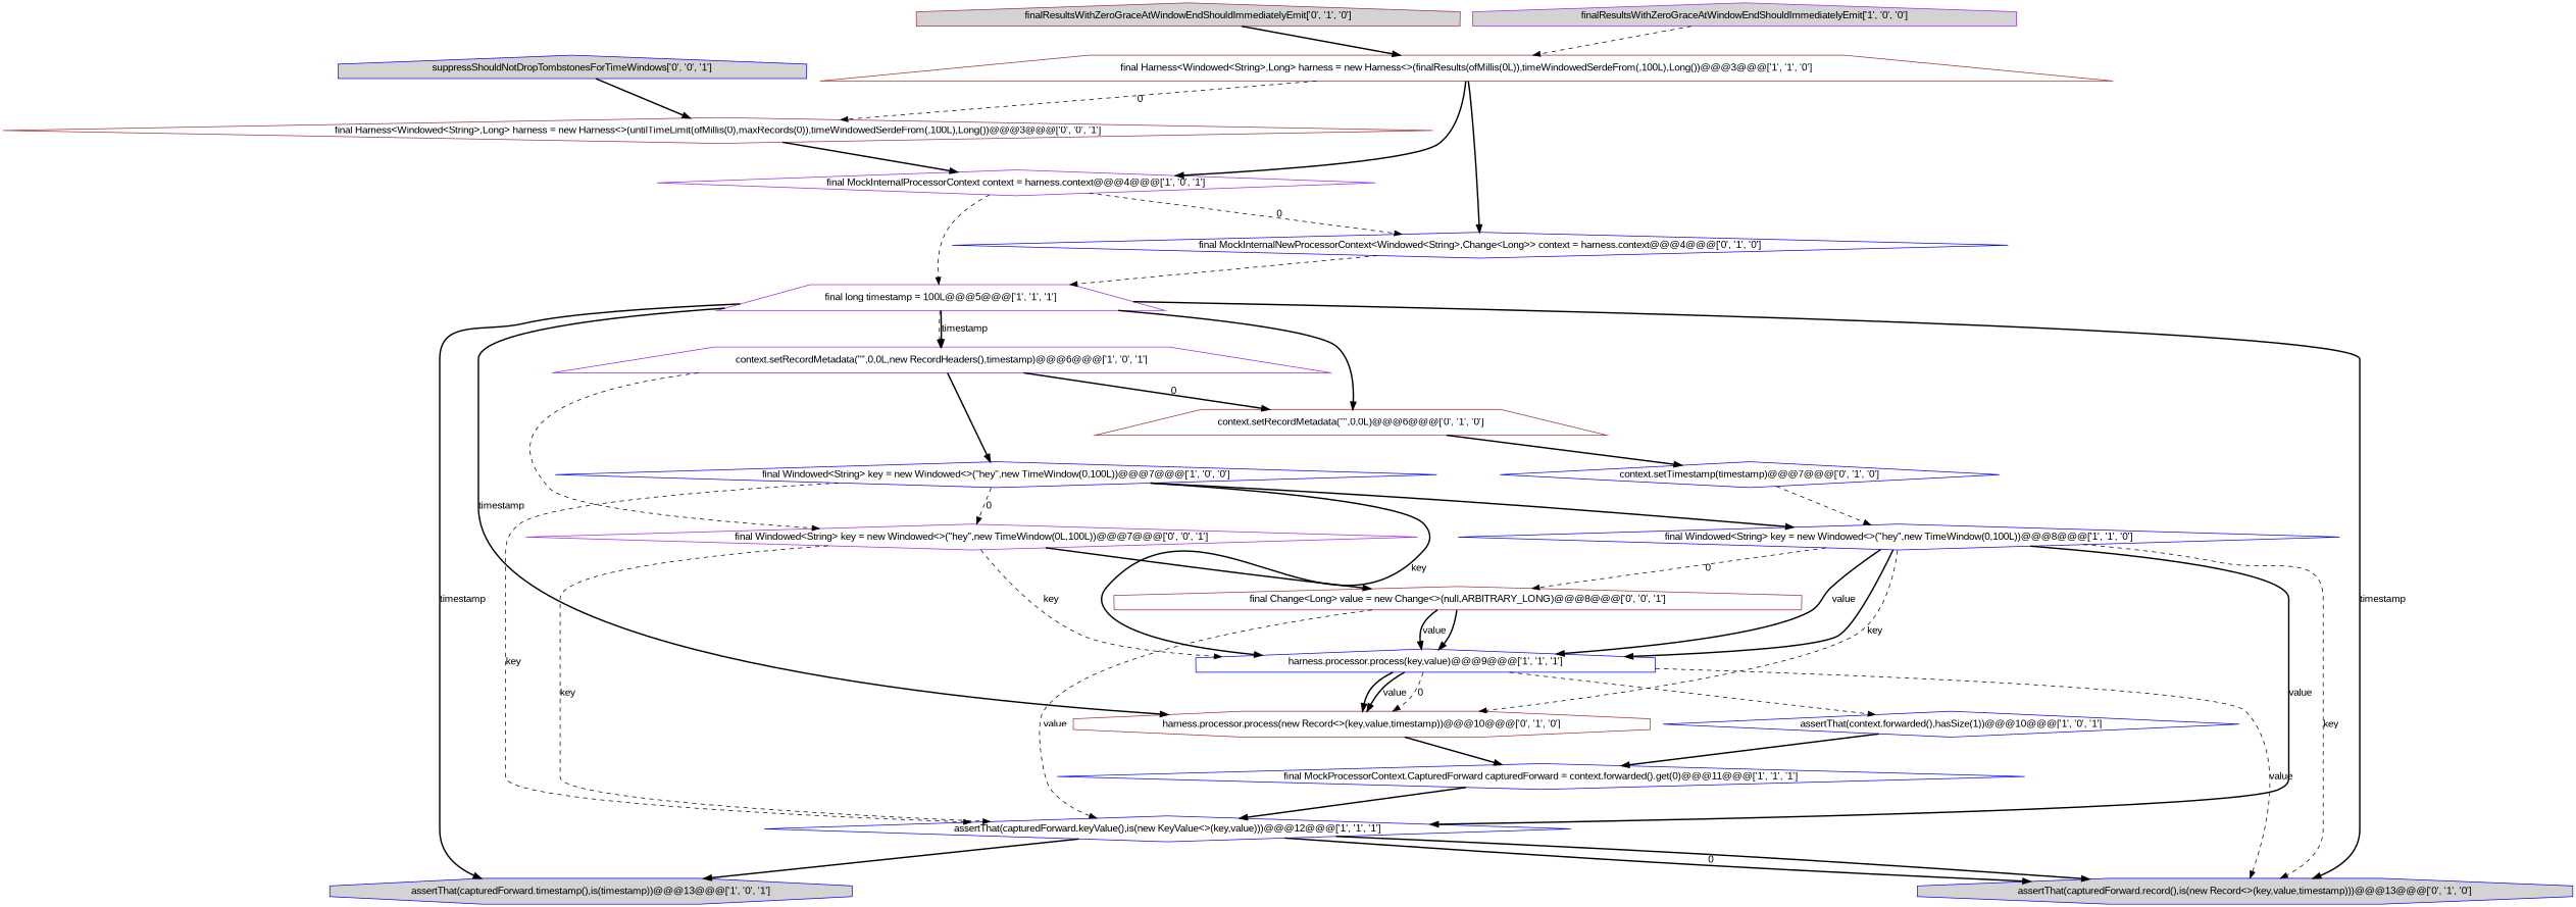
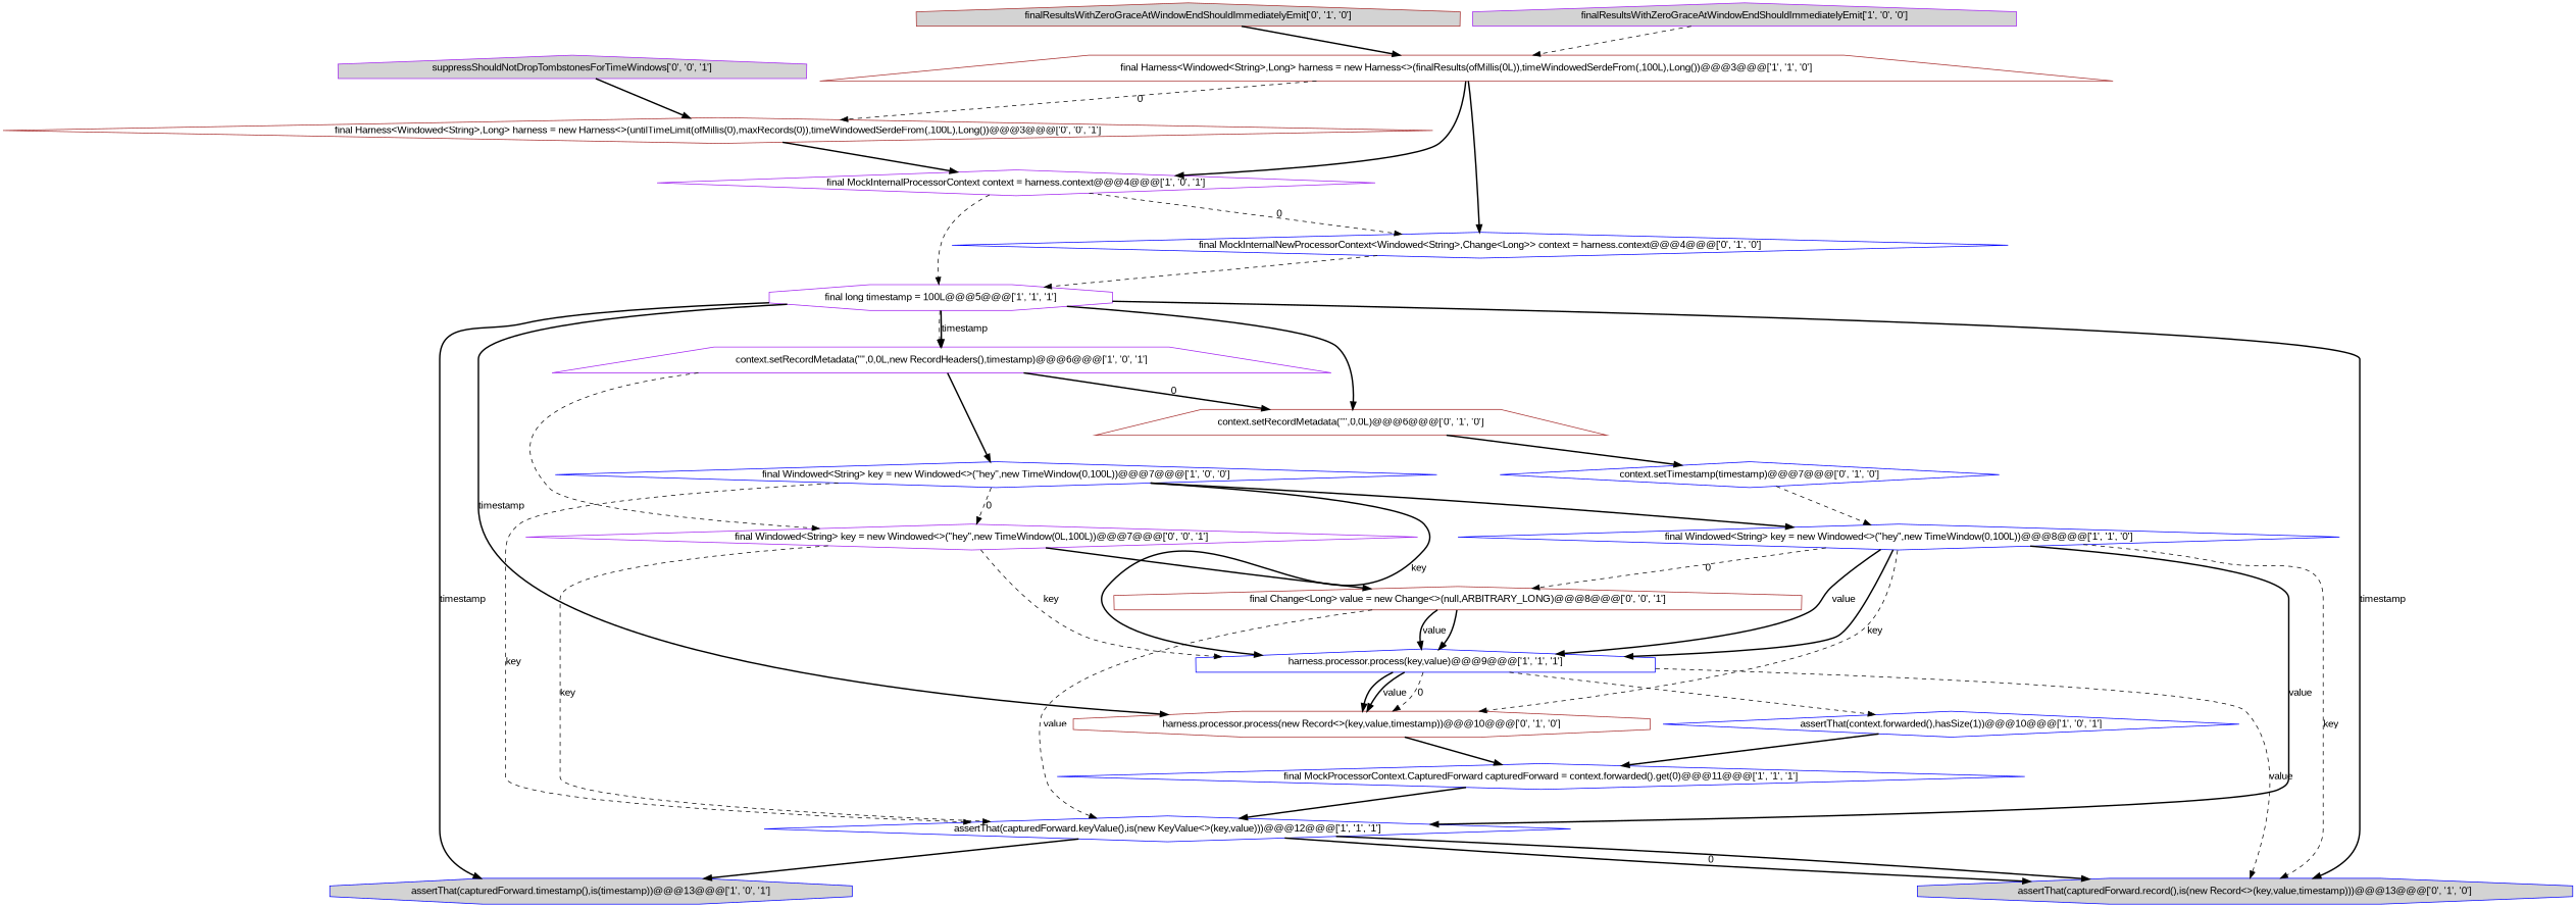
  digraph {
    fontname="Liberation Sans"
    node [color=blue fillcolor=white fontname="Liberation Sans" shape=diamond style=filled]
    edge [fontname="Liberation Sans" style=bold]
    n1 [label="context.setTimestamp(timestamp)@@@7@@@['0', '1', '0']"]
    n2 [label="final Windowed<String> key = new Windowed<>(\"hey\",new TimeWindow(0,100L))@@@8@@@['1', '1', '0']"]
    n3 [label="harness.processor.process(key,value)@@@9@@@['1', '1', '1']" shape=house]
    n4 [color=brown label="harness.processor.process(new Record<>(key,value,timestamp))@@@10@@@['0', '1', '0']" shape=octagon]
    n5 [fillcolor=lightgray label="assertThat(capturedForward.record(),is(new Record<>(key,value,timestamp)))@@@13@@@['0', '1', '0']" shape=octagon]
    n6 [label="assertThat(capturedForward.keyValue(),is(new KeyValue<>(key,value)))@@@12@@@['1', '1', '1']"]
    n7 [color=brown label="final Change<Long> value = new Change<>(null,ARBITRARY_LONG)@@@8@@@['0', '0', '1']" shape=house]
    n8 [color=brown fillcolor=lightgray label="finalResultsWithZeroGraceAtWindowEndShouldImmediatelyEmit['0', '1', '0']" shape=house]
    n9 [color=brown label="final Harness<Windowed<String>,Long> harness = new Harness<>(finalResults(ofMillis(0L)),timeWindowedSerdeFrom(,100L),Long())@@@3@@@['1', '1', '0']" shape=trapezium]
    n10 [color=brown label="final Harness<Windowed<String>,Long> harness = new Harness<>(untilTimeLimit(ofMillis(0),maxRecords(0)),timeWindowedSerdeFrom(,100L),Long())@@@3@@@['0', '0', '1']"]
    n11 [color=purple label="final MockInternalProcessorContext context = harness.context@@@4@@@['1', '0', '1']"]
    n12 [label="final MockInternalNewProcessorContext<Windowed<String>,Change<Long>> context = harness.context@@@4@@@['0', '1', '0']"]
    n13 [label="assertThat(context.forwarded(),hasSize(1))@@@10@@@['1', '0', '1']"]
    n14 [label="final MockProcessorContext.CapturedForward capturedForward = context.forwarded().get(0)@@@11@@@['1', '1', '1']"]
    n15 [fillcolor=lightgray label="assertThat(capturedForward.timestamp(),is(timestamp))@@@13@@@['1', '0', '1']" shape=octagon]
    n16 [color=purple fillcolor=lightgray label="finalResultsWithZeroGraceAtWindowEndShouldImmediatelyEmit['1', '0', '0']" shape=house]
-   n17 [fillcolor=lightgray label="suppressShouldNotDropTombstonesForTimeWindows['0', '0', '1']" shape=house]
-   n18 [color=purple label="final long timestamp = 100L@@@5@@@['1', '1', '1']" shape=trapezium]
+   n17 [color=purple fillcolor=lightgray label="suppressShouldNotDropTombstonesForTimeWindows['0', '0', '1']" shape=house]
+   n18 [color=purple label="final long timestamp = 100L@@@5@@@['1', '1', '1']" shape=octagon]
    n19 [color=brown label="context.setRecordMetadata(\"\",0,0L)@@@6@@@['0', '1', '0']" shape=trapezium]
    n20 [color=purple label="context.setRecordMetadata(\"\",0,0L,new RecordHeaders(),timestamp)@@@6@@@['1', '0', '1']" shape=trapezium]
    n21 [label="final Windowed<String> key = new Windowed<>(\"hey\",new TimeWindow(0,100L))@@@7@@@['1', '0', '0']"]
    n22 [color=purple label="final Windowed<String> key = new Windowed<>(\"hey\",new TimeWindow(0L,100L))@@@7@@@['0', '0', '1']"]
    n1 -> n2 [style=dashed]
    n2 -> n3
    n2 -> n3 [label=value]
    n2 -> n4 [label=key style=dashed]
    n2 -> n5 [label=key style=dashed]
    n2 -> n6 [label=value]
    n2 -> n7 [label=0 style=dashed]
    n3 -> n4 [label=0 style=dashed]
    n3 -> n4
    n3 -> n4 [label=value]
    n3 -> n5 [label=value style=dashed]
    n3 -> n13 [style=dashed]
    n4 -> n14
    n6 -> n5 [label=0]
    n6 -> n5
    n6 -> n15
    n7 -> n3
    n7 -> n3 [label=value]
    n7 -> n6 [label=value style=dashed]
    n8 -> n9
    n9 -> n10 [label=0 style=dashed]
    n9 -> n11
    n9 -> n12
    n10 -> n11
    n11 -> n12 [label=0 style=dashed]
    n11 -> n18 [style=dashed]
    n12 -> n18 [style=dashed]
    n13 -> n14
    n14 -> n6
    n16 -> n9 [style=dashed]
    n17 -> n10
    n18 -> n4 [label=timestamp]
    n18 -> n5 [label=timestamp]
    n18 -> n15 [label=timestamp]
    n18 -> n19
    n18 -> n20 [style=dashed]
    n18 -> n20 [label=timestamp]
    n19 -> n1
    n20 -> n19 [label=0]
    n20 -> n21
    n20 -> n22 [style=dashed]
    n21 -> n2
    n21 -> n3 [label=key]
    n21 -> n6 [label=key style=dashed]
    n21 -> n22 [label=0 style=dashed]
    n22 -> n3 [label=key style=dashed]
    n22 -> n6 [label=key style=dashed]
    n22 -> n7
  }
